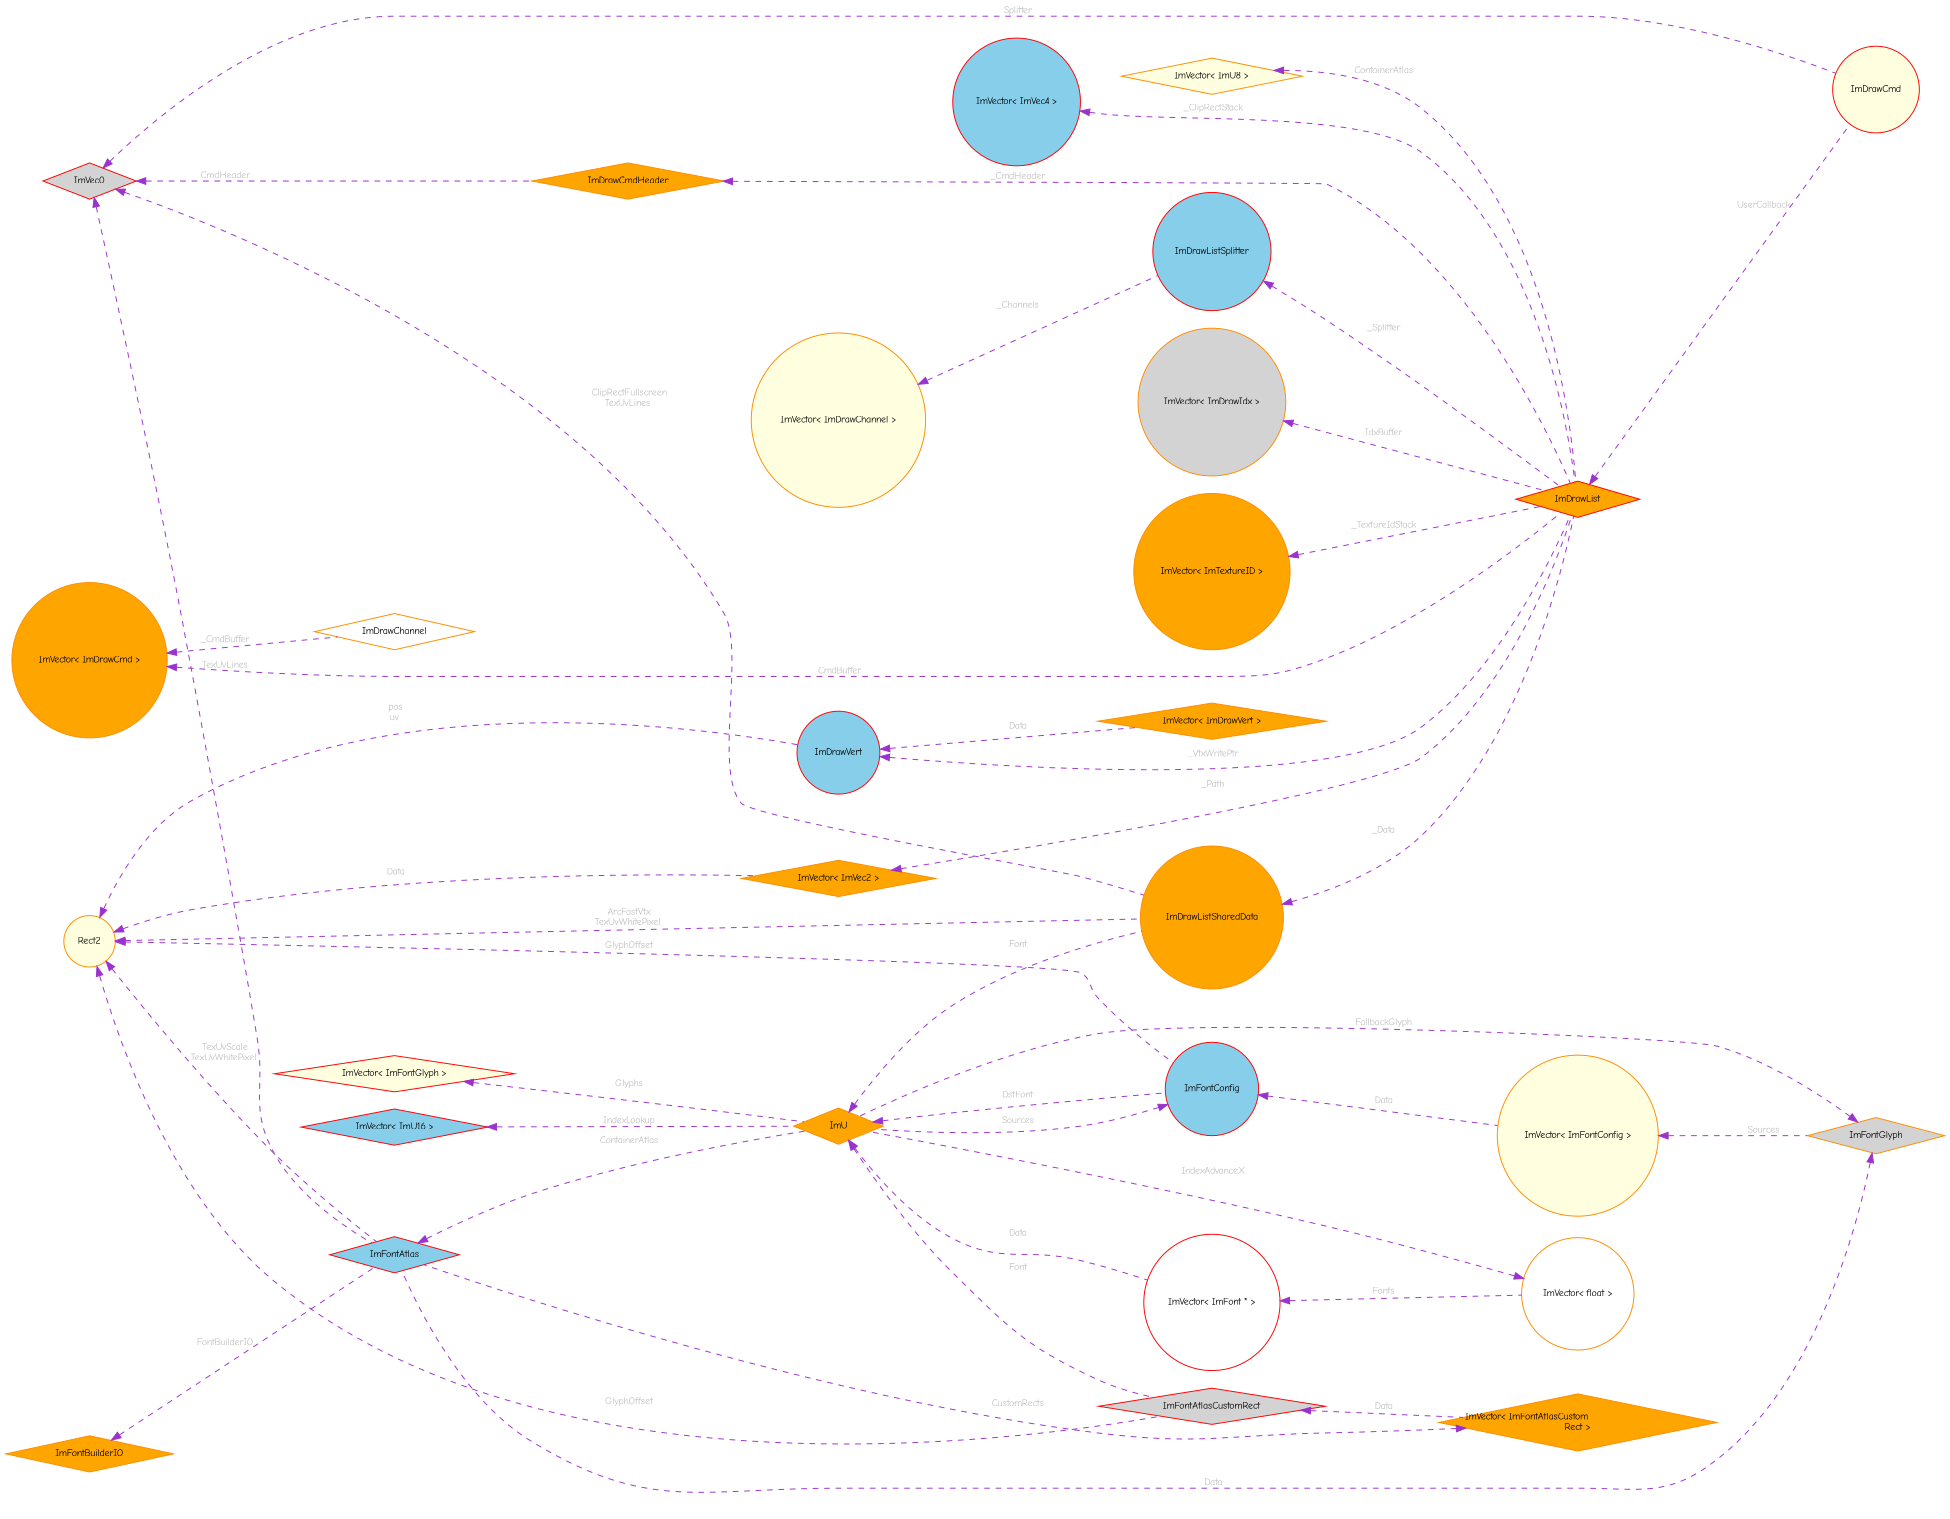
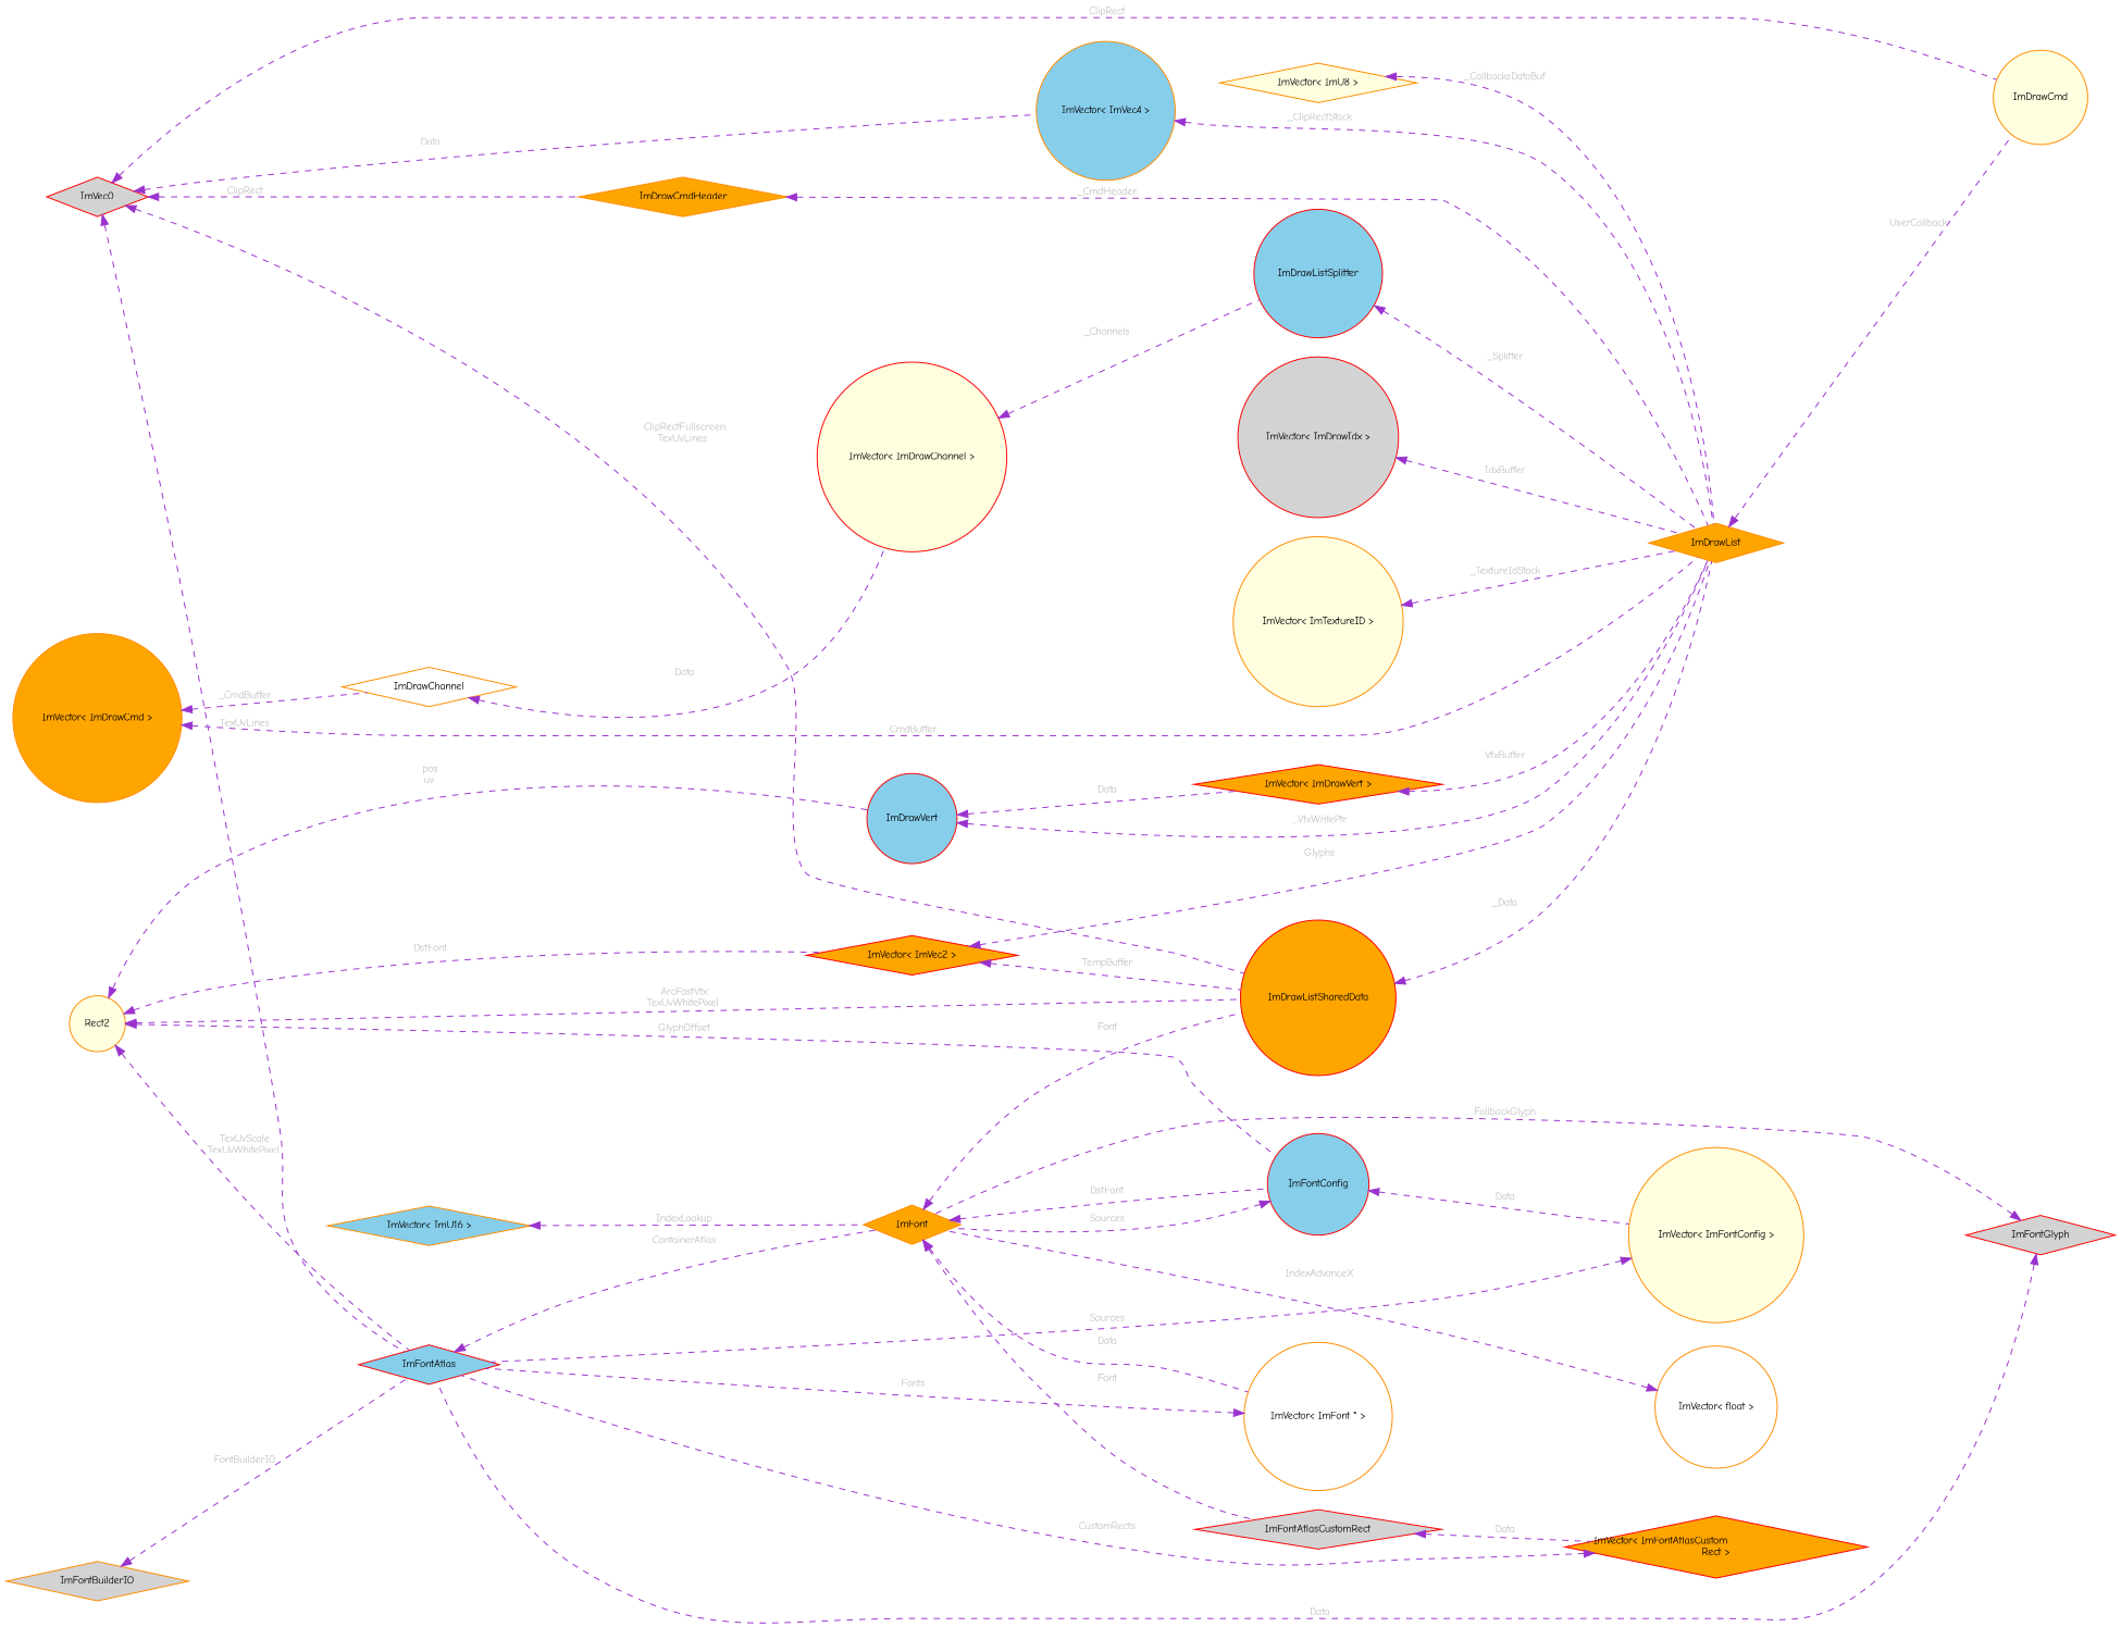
  digraph {
    fontname="Comic Neue"
    rankdir=LR
    node [color=red fillcolor=orange fontname="Comic Neue" fontsize=10 shape=diamond style=filled]
    edge [color=darkorchid3 dir=back fontcolor=grey fontname="Comic Neue" fontsize=10 labelfontname=Helvetica labelfontsize=10 style=dashed]
    n1 [color=darkorange fillcolor=white fontcolor=black height=0.2 label=ImDrawChannel width=0.4]
-   n2 [color=darkorange fillcolor=lightyellow height=0.2 label="ImVector\< ImDrawChannel \>" shape=circle width=0.4]
+   n2 [fillcolor=lightyellow height=0.2 label="ImVector\< ImDrawChannel \>" shape=circle width=0.4]
    n3 [fillcolor=skyblue height=0.2 label=ImDrawListSplitter shape=circle width=0.4]
    n4 [color=darkorange height=0.2 label="ImVector\< ImDrawCmd \>" shape=circle width=0.4]
-   n5 [height=0.2 label=ImDrawList width=0.4]
-   n6 [fillcolor=lightyellow height=0.2 label=ImDrawCmd shape=circle width=0.4]
+   n5 [color=darkorange height=0.2 label=ImDrawList width=0.4]
+   n6 [color=darkorange fillcolor=lightyellow height=0.2 label=ImDrawCmd shape=circle width=0.4]
    n7 [fillcolor=lightgrey height=0.2 label=ImVec0 width=0.4]
-   n8 [color=darkorange height=0.2 label=ImDrawListSharedData shape=circle width=0.4]
+   n8 [height=0.2 label=ImDrawListSharedData shape=circle width=0.4]
    n9 [fillcolor=skyblue height=0.2 label=ImFontAtlas width=0.4]
    n10 [color=darkorange height=0.2 label=ImDrawCmdHeader width=0.4]
-   n11 [fillcolor=skyblue height=0.2 label="ImVector\< ImVec4 \>" shape=circle width=0.4]
-   n12 [color=darkorange height=0.2 label=ImU width=0.4]
-   n13 [color=darkorange fillcolor=lightgrey height=0.2 label="ImVector\< ImDrawIdx \>" shape=circle width=0.4]
-   n14 [color=darkorange height=0.2 label="ImVector\< ImDrawVert \>" width=0.4]
+   n11 [color=darkorange fillcolor=skyblue height=0.2 label="ImVector\< ImVec4 \>" shape=circle width=0.4]
+   n12 [color=darkorange height=0.2 label=ImFont width=0.4]
+   n13 [fillcolor=lightgrey height=0.2 label="ImVector\< ImDrawIdx \>" shape=circle width=0.4]
+   n14 [height=0.2 label="ImVector\< ImDrawVert \>" width=0.4]
    n15 [fillcolor=skyblue height=0.2 label=ImDrawVert shape=circle width=0.4]
    n16 [color=darkorange fillcolor=lightyellow height=0.2 label=Rect2 shape=circle width=0.4]
    n17 [fillcolor=lightgrey height=0.2 label=ImFontAtlasCustomRect width=0.4]
    n18 [fillcolor=skyblue height=0.2 label=ImFontConfig shape=circle width=0.4]
-   n19 [color=darkorange height=0.2 label="ImVector\< ImVec2 \>" width=0.4]
-   n20 [color=darkorange height=0.2 label="ImVector\< ImFontAtlasCustom\lRect \>" width=0.4]
+   n19 [height=0.2 label="ImVector\< ImVec2 \>" width=0.4]
+   n20 [height=0.2 label="ImVector\< ImFontAtlasCustom\lRect \>" width=0.4]
    n21 [color=darkorange fillcolor=lightyellow height=0.2 label="ImVector\< ImFontConfig \>" shape=circle width=0.4]
-   n22 [fillcolor=white height=0.2 label="ImVector\< ImFont * \>" shape=circle width=0.4]
+   n22 [color=darkorange fillcolor=white height=0.2 label="ImVector\< ImFont * \>" shape=circle width=0.4]
    n23 [color=darkorange fillcolor=white height=0.2 label="ImVector\< float \>" shape=circle width=0.4]
-   n24 [fillcolor=skyblue height=0.2 label="ImVector\< ImU16 \>" width=0.4]
-   n25 [fillcolor=lightyellow height=0.2 label="ImVector\< ImFontGlyph \>" width=0.4]
-   n26 [color=darkorange fillcolor=lightgrey height=0.2 label=ImFontGlyph width=0.4]
-   n27 [color=darkorange height=0.2 label=ImFontBuilderIO width=0.4]
-   n28 [color=darkorange height=0.2 label="ImVector\< ImTextureID \>" shape=circle width=0.4]
+   n24 [color=darkorange fillcolor=skyblue height=0.2 label="ImVector\< ImU16 \>" width=0.4]
+   n26 [fillcolor=lightgrey height=0.2 label=ImFontGlyph width=0.4]
+   n27 [color=darkorange fillcolor=lightgrey height=0.2 label=ImFontBuilderIO width=0.4]
+   n28 [color=darkorange fillcolor=lightyellow height=0.2 label="ImVector\< ImTextureID \>" shape=circle width=0.4]
    n29 [color=darkorange fillcolor=lightyellow height=0.2 label="ImVector\< ImU8 \>" width=0.4]
+   n1 -> n2 [label=" Data"]
    n2 -> n3 [label=" _Channels"]
    n3 -> n5 [label=" _Splitter"]
    n4 -> n1 [label=" _CmdBuffer"]
    n4 -> n5 [label=" CmdBuffer"]
    n5 -> n6 [label=" UserCallback"]
-   n7 -> n6 [label=" Splitter"]
+   n7 -> n6 [label=" ClipRect"]
    n7 -> n8 [label=" ClipRectFullscreen\nTexUvLines"]
    n7 -> n9 [label=" TexUvLines"]
-   n7 -> n10 [label=" CmdHeader"]
+   n7 -> n10 [label=" ClipRect"]
+   n7 -> n11 [label=" Data"]
    n8 -> n5 [label=" _Data"]
    n9 -> n12 [label=" ContainerAtlas"]
    n10 -> n5 [label=" _CmdHeader"]
    n11 -> n5 [label=" _ClipRectStack"]
    n12 -> n8 [label=" Font"]
    n12 -> n17 [label=" Font"]
    n12 -> n18 [label=" DstFont"]
    n12 -> n22 [label=" Data"]
    n13 -> n5 [label=" IdxBuffer"]
+   n14 -> n5 [label=" VtxBuffer"]
    n15 -> n5 [label=" _VtxWritePtr"]
    n15 -> n14 [label=" Data"]
    n16 -> n8 [label=" ArcFastVtx\nTexUvWhitePixel"]
    n16 -> n9 [label=" TexUvScale\nTexUvWhitePixel"]
    n16 -> n15 [label=" pos\nuv"]
-   n16 -> n17 [label=" GlyphOffset"]
    n16 -> n18 [label=" GlyphOffset"]
-   n16 -> n19 [label=" Data"]
+   n16 -> n19 [label=" DstFont"]
    n17 -> n20 [label=" Data"]
    n18 -> n12 [label=" Sources"]
    n18 -> n21 [label=" Data"]
-   n19 -> n5 [label=" _Path"]
+   n19 -> n5 [label=" Glyphs"]
+   n19 -> n8 [label=" TempBuffer"]
    n20 -> n9 [label=" CustomRects"]
-   n21 -> n26 [label=" Sources"]
-   n22 -> n23 [label=" Fonts"]
+   n21 -> n9 [label=" Sources"]
+   n22 -> n9 [label=" Fonts"]
    n23 -> n12 [label=" IndexAdvanceX"]
    n24 -> n12 [label=" IndexLookup"]
-   n25 -> n12 [label=" Glyphs"]
    n26 -> n9 [label=" Data"]
    n26 -> n12 [label=" FallbackGlyph"]
    n27 -> n9 [label=" FontBuilderIO"]
    n28 -> n5 [label=" _TextureIdStack"]
-   n29 -> n5 [label=" ContainerAtlas"]
+   n29 -> n5 [label=" _CallbacksDataBuf"]
  }
